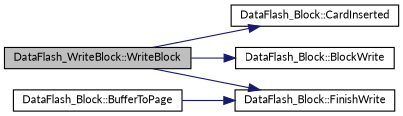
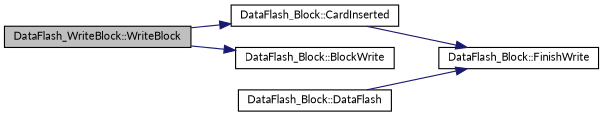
  digraph {
    fontname=Lato
    rankdir=LR
    node [color=black fillcolor=white fontname=Lato fontsize=10 shape=record style=filled]
    edge [color=midnightblue fontname=Lato fontsize=10 labelfontname=Helvetica labelfontsize=10 style=solid]
    n1 [fillcolor=grey75 fontcolor=black height=0.2 label="DataFlash_WriteBlock::WriteBlock" width=0.4]
    n2 [height=0.2 label="DataFlash_Block::CardInserted" width=0.4]
    n3 [height=0.2 label="DataFlash_Block::BlockWrite" width=0.4]
    n4 [height=0.2 label="DataFlash_Block::FinishWrite" width=0.4]
-   n5 [height=0.2 label="DataFlash_Block::BufferToPage" width=0.4]
+   n5 [height=0.2 label="DataFlash_Block::DataFlash" width=0.4]
    n1 -> n2
    n1 -> n3
-   n1 -> n4
+   n2 -> n4
    n5 -> n4
  }
